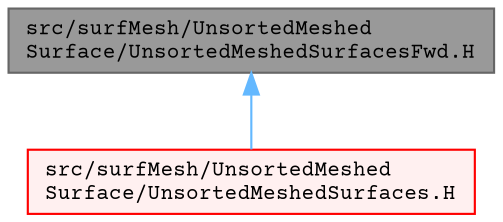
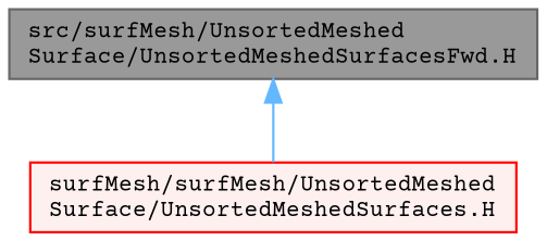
  digraph {
    fontname="Courier Prime"
    node [fontname="Courier Prime" fontsize=10 shape=box style=filled]
    n1 [color=gray40 fillcolor=grey60 fontcolor=black height=0.2 label="src/surfMesh/UnsortedMeshed\lSurface/UnsortedMeshedSurfacesFwd.H" width=0.4]
-   n2 [color=red fillcolor="#FFF0F0" height=0.2 label="src/surfMesh/UnsortedMeshed\lSurface/UnsortedMeshedSurfaces.H" width=0.4]
+   n2 [color=red fillcolor="#FFF0F0" height=0.2 label="surfMesh/surfMesh/UnsortedMeshed\lSurface/UnsortedMeshedSurfaces.H" width=0.4]
    n1 -> n2 [color=steelblue1 dir=back fontname="Courier Prime" fontsize=10 labelfontname=Helvetica labelfontsize=10 style=solid]
  }
